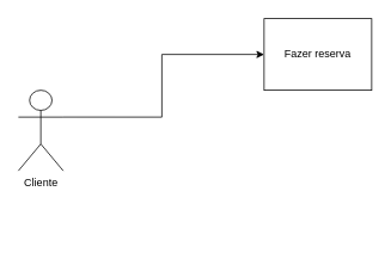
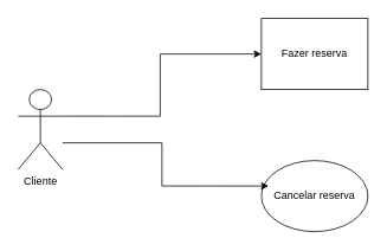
  <mxCell id="0" />
  <mxCell id="1" parent="0" />
  <mxCell id="2" style="edgeStyle=orthogonalEdgeStyle;rounded=0;orthogonalLoop=1;jettySize=auto;html=1;exitX=1;exitY=0.333;exitDx=0;exitDy=0;exitPerimeter=0;entryX=0;entryY=0.5;entryDx=0;entryDy=0;" edge="1" parent="1" source="3" target="4"><mxGeometry relative="1" as="geometry"><Array as="points"><mxPoint x="180" y="130" /><mxPoint x="180" y="60" /></Array></mxGeometry></mxCell>
  <mxCell id="3" value="Cliente" style="shape=umlActor;verticalLabelPosition=bottom;verticalAlign=top;html=1;outlineConnect=0;" vertex="1" parent="1"><mxGeometry x="20" y="100" width="50" height="90" as="geometry" /></mxCell>
  <mxCell id="4" value="Fazer reserva" style="whiteSpace=wrap;html=1;rounded=0;" vertex="1" parent="1"><mxGeometry x="294" y="20" width="120" height="80" as="geometry" /></mxCell>
+ <mxCell id="5" value="Cancelar reserva" style="ellipse;whiteSpace=wrap;html=1;" vertex="1" parent="1"><mxGeometry x="294" y="180" width="120" height="80" as="geometry" /></mxCell>
+ <mxCell id="6" style="edgeStyle=orthogonalEdgeStyle;rounded=0;orthogonalLoop=1;jettySize=auto;html=1;entryX=0.067;entryY=0.358;entryDx=0;entryDy=0;entryPerimeter=0;" edge="1" parent="1" source="3" target="5"><mxGeometry relative="1" as="geometry"><mxPoint x="70" y="130" as="sourcePoint" /><Array as="points"><mxPoint x="182" y="160" /><mxPoint x="182" y="209" /></Array></mxGeometry></mxCell>
